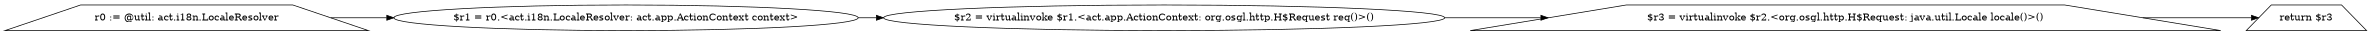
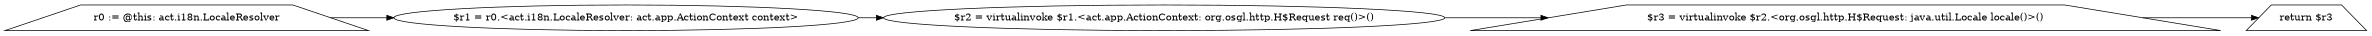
  digraph {
    rankdir=LR
    node [shape=trapezium]
-   "r0 := @this: act.i18n.LocaleResolver" [label="r0 := @util: act.i18n.LocaleResolver"]
+   "r0 := @this: act.i18n.LocaleResolver"
    "$r1 = r0.<act.i18n.LocaleResolver: act.app.ActionContext context>" [shape=ellipse]
    "$r2 = virtualinvoke $r1.<act.app.ActionContext: org.osgl.http.H$Request req()>()" [shape=ellipse]
    "$r3 = virtualinvoke $r2.<org.osgl.http.H$Request: java.util.Locale locale()>()"
    "return $r3"
    "r0 := @this: act.i18n.LocaleResolver" -> "$r1 = r0.<act.i18n.LocaleResolver: act.app.ActionContext context>"
    "$r1 = r0.<act.i18n.LocaleResolver: act.app.ActionContext context>" -> "$r2 = virtualinvoke $r1.<act.app.ActionContext: org.osgl.http.H$Request req()>()"
    "$r2 = virtualinvoke $r1.<act.app.ActionContext: org.osgl.http.H$Request req()>()" -> "$r3 = virtualinvoke $r2.<org.osgl.http.H$Request: java.util.Locale locale()>()"
    "$r3 = virtualinvoke $r2.<org.osgl.http.H$Request: java.util.Locale locale()>()" -> "return $r3"
  }
